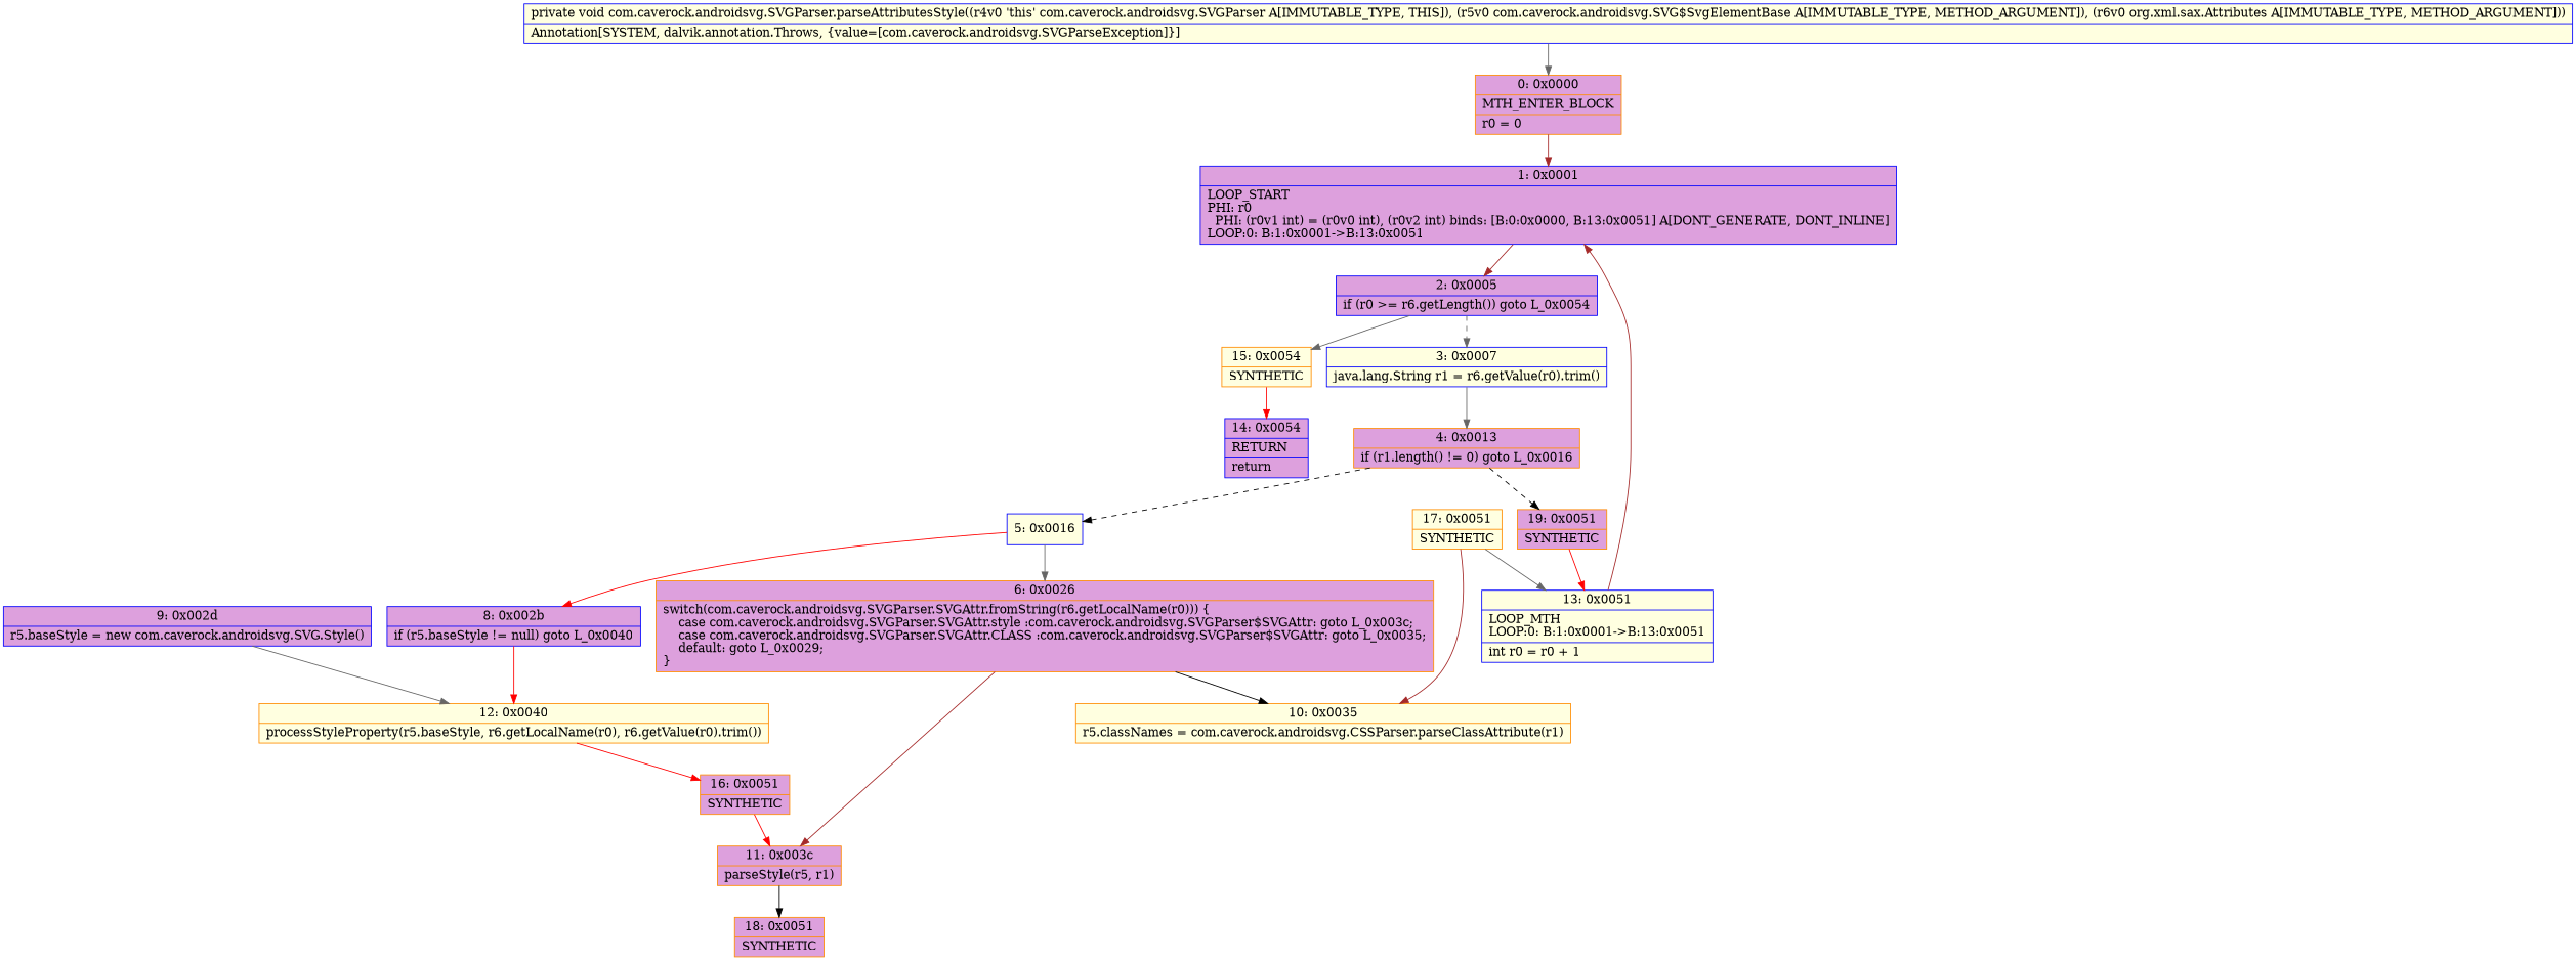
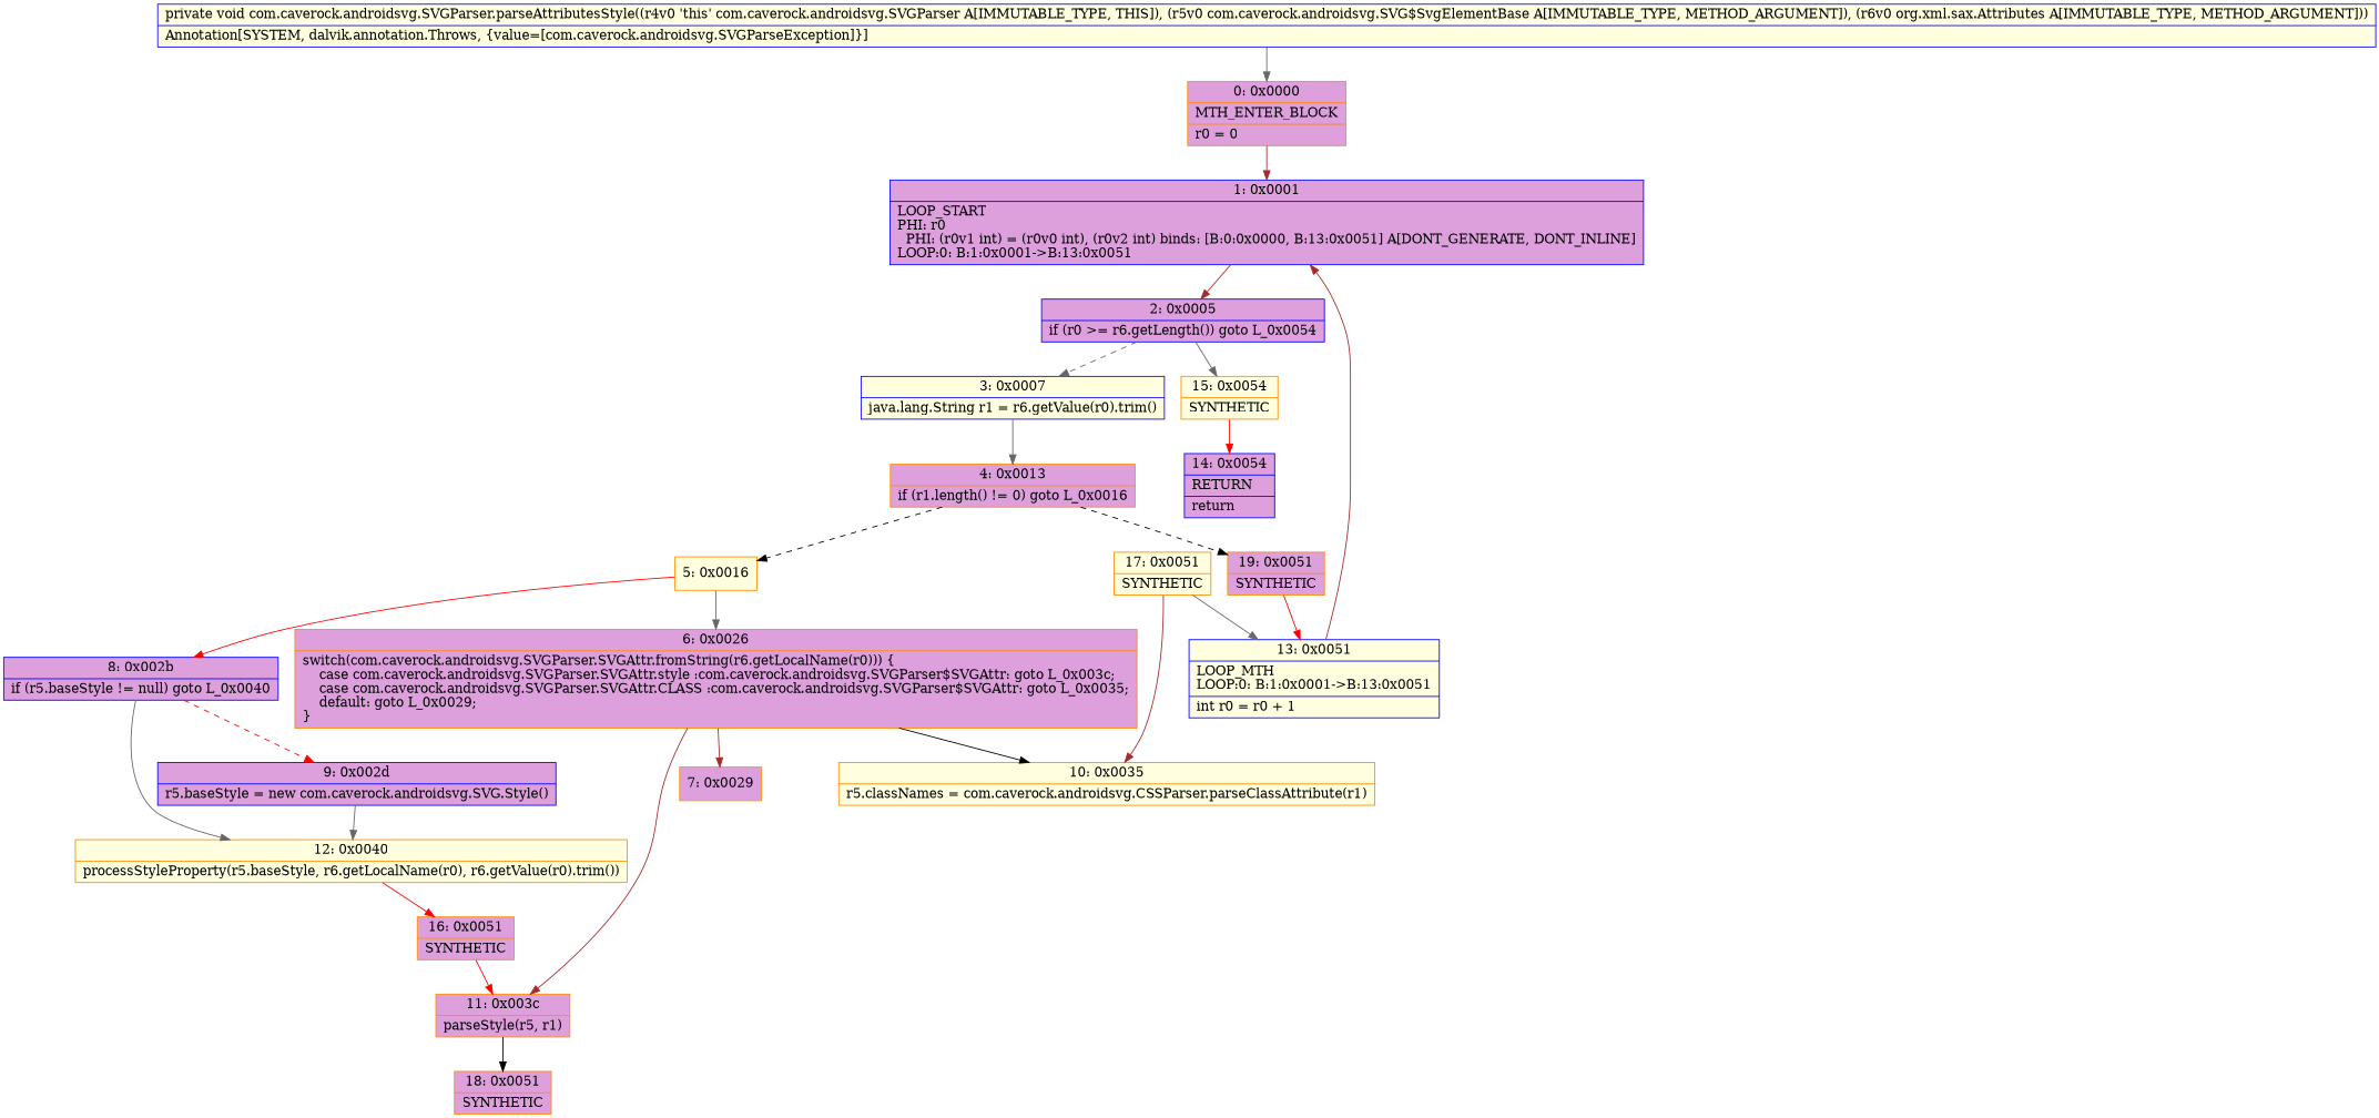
  digraph {
    node [color=darkorange fillcolor=plum shape=record style=filled]
    edge [color=gray40]
    n1 [label="{0\:\ 0x0000|MTH_ENTER_BLOCK\l|r0 = 0\l}"]
    n2 [color=blue label="{1\:\ 0x0001|LOOP_START\lPHI: r0 \l  PHI: (r0v1 int) = (r0v0 int), (r0v2 int) binds: [B:0:0x0000, B:13:0x0051] A[DONT_GENERATE, DONT_INLINE]\lLOOP:0: B:1:0x0001\-\>B:13:0x0051\l}"]
    n3 [color=blue label="{2\:\ 0x0005|if (r0 \>= r6.getLength()) goto L_0x0054\l}"]
    n4 [color=blue fillcolor=lightyellow label="{3\:\ 0x0007|java.lang.String r1 = r6.getValue(r0).trim()\l}"]
    n5 [fillcolor=lightyellow label="{15\:\ 0x0054|SYNTHETIC\l}"]
    n6 [label="{4\:\ 0x0013|if (r1.length() != 0) goto L_0x0016\l}"]
    n7 [color=blue label="{14\:\ 0x0054|RETURN\l|return\l}"]
-   n8 [color=blue fillcolor=lightyellow label="{5\:\ 0x0016}"]
+   n8 [fillcolor=lightyellow label="{5\:\ 0x0016}"]
    n9 [label="{19\:\ 0x0051|SYNTHETIC\l}"]
    n10 [label="{6\:\ 0x0026|switch(com.caverock.androidsvg.SVGParser.SVGAttr.fromString(r6.getLocalName(r0))) \{\l    case com.caverock.androidsvg.SVGParser.SVGAttr.style :com.caverock.androidsvg.SVGParser$SVGAttr: goto L_0x003c;\l    case com.caverock.androidsvg.SVGParser.SVGAttr.CLASS :com.caverock.androidsvg.SVGParser$SVGAttr: goto L_0x0035;\l    default: goto L_0x0029;\l\}\l}"]
    n11 [color=blue label="{8\:\ 0x002b|if (r5.baseStyle != null) goto L_0x0040\l}"]
    n12 [color=blue fillcolor=lightyellow label="{13\:\ 0x0051|LOOP_MTH\lLOOP:0: B:1:0x0001\-\>B:13:0x0051\l|int r0 = r0 + 1\l}"]
+   n13 [label="{7\:\ 0x0029}"]
    n14 [fillcolor=lightyellow label="{10\:\ 0x0035|r5.classNames = com.caverock.androidsvg.CSSParser.parseClassAttribute(r1)\l}"]
    n15 [label="{11\:\ 0x003c|parseStyle(r5, r1)\l}"]
    n16 [label="{18\:\ 0x0051|SYNTHETIC\l}"]
    n17 [color=blue label="{9\:\ 0x002d|r5.baseStyle = new com.caverock.androidsvg.SVG.Style()\l}"]
    n18 [fillcolor=lightyellow label="{12\:\ 0x0040|processStyleProperty(r5.baseStyle, r6.getLocalName(r0), r6.getValue(r0).trim())\l}"]
    n19 [label="{16\:\ 0x0051|SYNTHETIC\l}"]
    n20 [fillcolor=lightyellow label="{17\:\ 0x0051|SYNTHETIC\l}"]
    n21 [color=blue fillcolor=lightyellow label="{private void com.caverock.androidsvg.SVGParser.parseAttributesStyle((r4v0 'this' com.caverock.androidsvg.SVGParser A[IMMUTABLE_TYPE, THIS]), (r5v0 com.caverock.androidsvg.SVG$SvgElementBase A[IMMUTABLE_TYPE, METHOD_ARGUMENT]), (r6v0 org.xml.sax.Attributes A[IMMUTABLE_TYPE, METHOD_ARGUMENT]))  | Annotation[SYSTEM, dalvik.annotation.Throws, \{value=[com.caverock.androidsvg.SVGParseException]\}]\l}"]
    n1 -> n2 [color=brown]
    n2 -> n3 [color=brown]
    n3 -> n4 [style=dashed]
    n3 -> n5
    n4 -> n6
    n5 -> n7 [color=red]
    n6 -> n8 [color=black style=dashed]
    n6 -> n9 [color=black style=dashed]
    n8 -> n10
    n8 -> n11 [color=red]
    n9 -> n12 [color=red]
+   n10 -> n13 [color=brown]
    n10 -> n14 [color=black]
    n10 -> n15 [color=brown]
-   n11 -> n18 [color=red]
+   n11 -> n17 [color=red style=dashed]
+   n11 -> n18
    n12 -> n2 [color=brown]
    n15 -> n16 [color=black]
    n17 -> n18
    n18 -> n19 [color=red]
    n19 -> n15 [color=red]
    n20 -> n12
    n20 -> n14 [color=brown]
    n21 -> n1
  }
